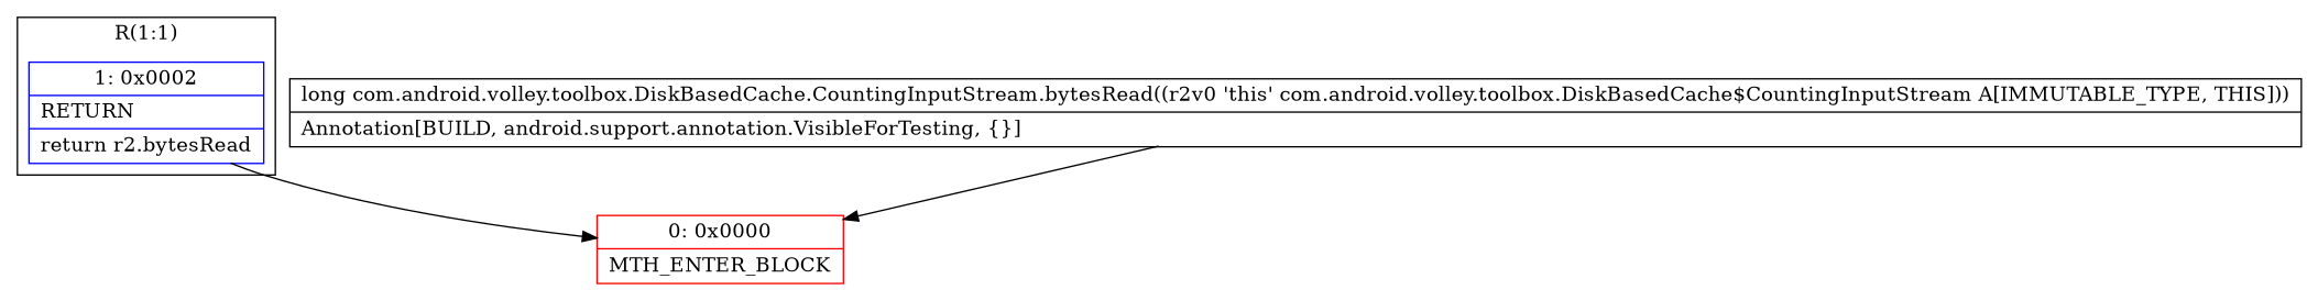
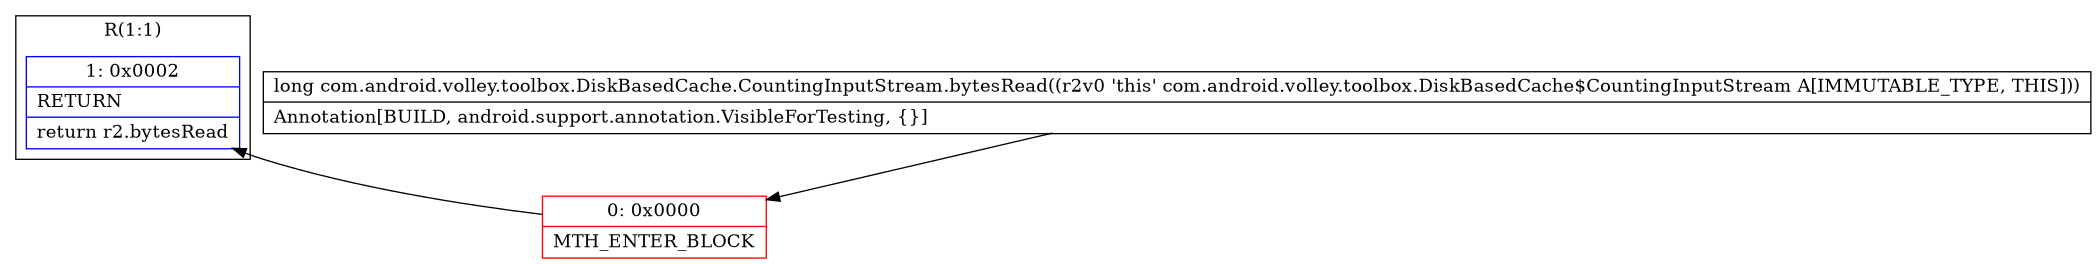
  digraph {
    node [shape=record]
    n1 [color=blue label="{1\:\ 0x0002|RETURN\l|return r2.bytesRead\l}"]
    n2 [color=red label="{0\:\ 0x0000|MTH_ENTER_BLOCK\l}"]
    n3 [label="{long com.android.volley.toolbox.DiskBasedCache.CountingInputStream.bytesRead((r2v0 'this' com.android.volley.toolbox.DiskBasedCache$CountingInputStream A[IMMUTABLE_TYPE, THIS]))  | Annotation[BUILD, android.support.annotation.VisibleForTesting, \{\}]\l}"]
    subgraph cluster_1 {
      label="R(1:1)"
      n1
    }
-   n1 -> n2
+   n2 -> n1
    n3 -> n2
  }
